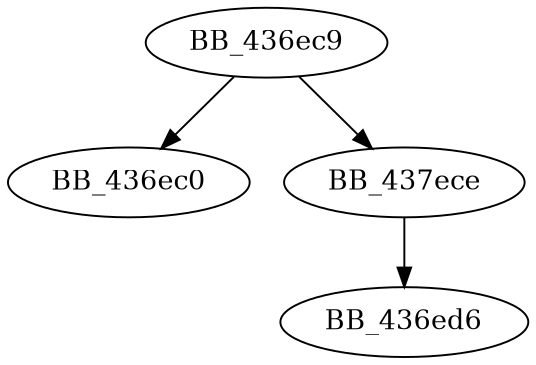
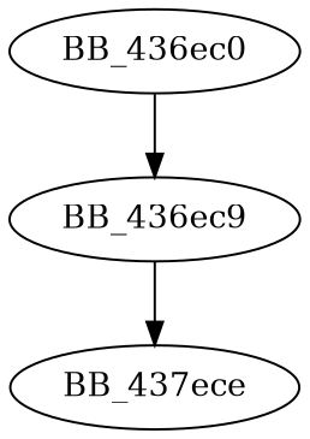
  digraph {
    BB_436ec0
    BB_436ec9
    n3 [label=BB_437ece]
-   BB_436ed6
-   BB_436ec9 -> BB_436ec0
+   BB_436ec0 -> BB_436ec9
    BB_436ec9 -> n3
-   n3 -> BB_436ed6
  }
